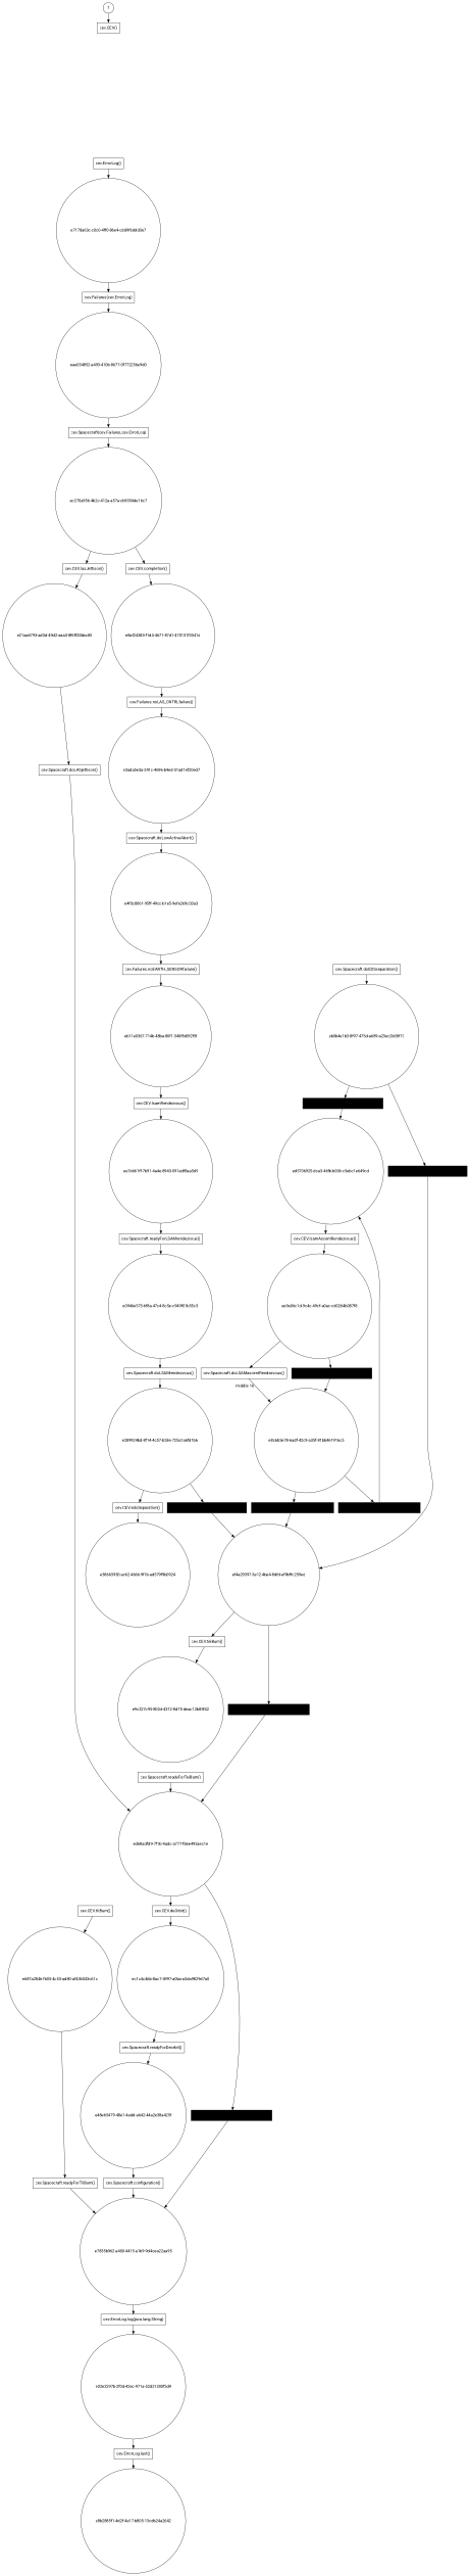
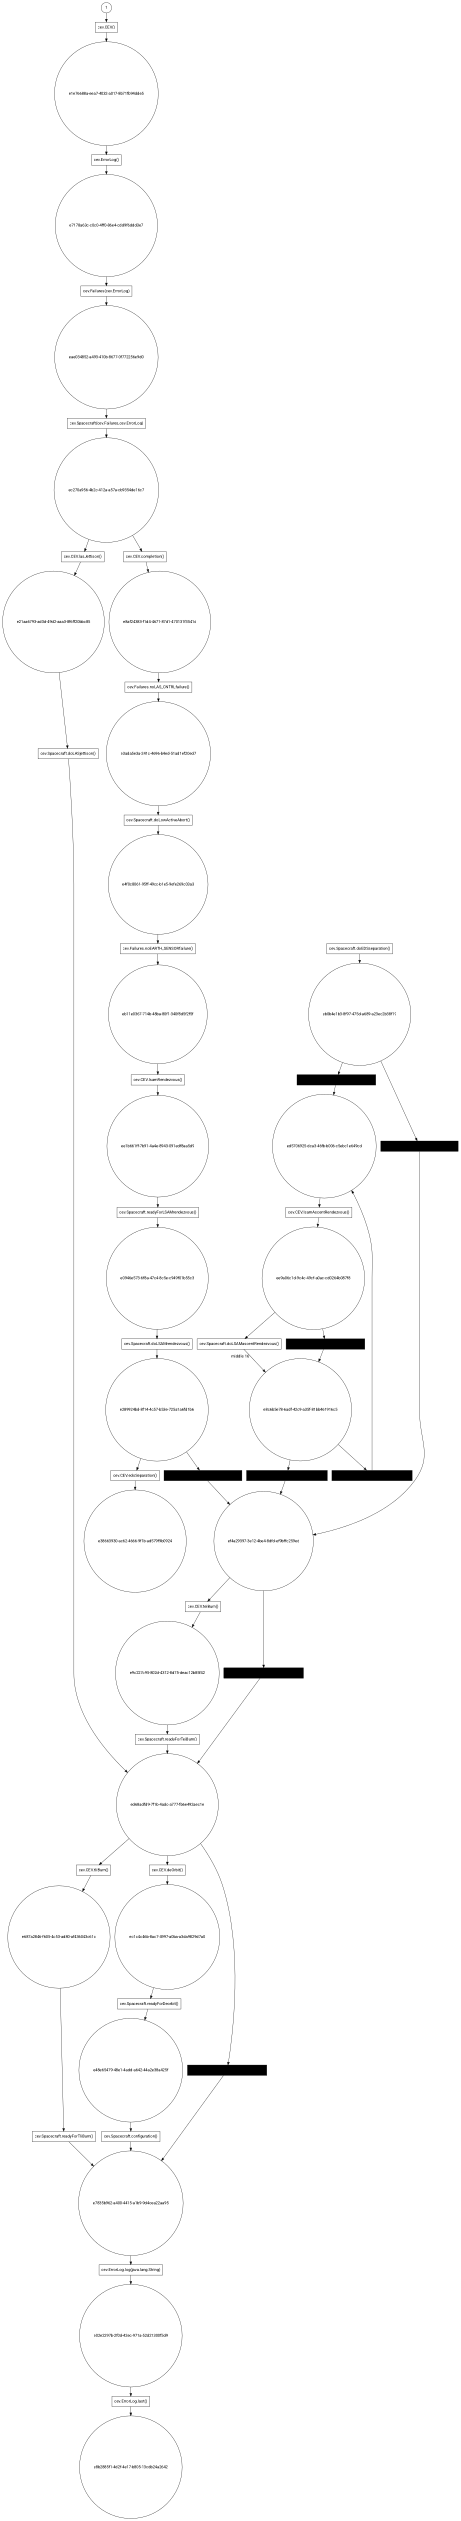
  digraph {
    compound=true
    fontname=Roboto
    nodesep=0.22
    rankdir=TD
    ranksep=0.44
    node [color="#000000" fillcolor="#ffffff" fontcolor="#000000" fontname=Roboto penwidth=1.0 shape=box style=filled]
    edge [arrowhead=normal arrowtail=none color="#000000" dir=both fontcolor="#000000" fontname=Roboto penwidth=1.0]
    "e9c227c95-802d-4312-8d75-deac12b85f42" [shape=circle]
    n2 [label="cev.Spacecraft.readyForTeiBurn()"]
    "ed68adfd9-7f1b-4adc-a777-fb6e492aec1e" [shape=circle]
    "e8af24383-f1d4-4671-87d1-470131f3541d" [shape=circle]
    n5 [label="cev.Failures.noLAS_CNTRLfailure()"]
    "e3ada5e3a-241c-4696-b4ed-51ad1ef20ed7" [shape=circle]
    n7 [label=1 shape=circle]
    n8 [label="cev.CEV()"]
+   "e1e76688a-eea7-4032-a017-8b71fb94dde5" [shape=circle]
    "e48e65479-48e1-4add-a642-44a2e38a425f" [shape=circle]
    n11 [label="cev.Spacecraft.configuration()"]
    "e7835b962-a400-4415-a1b9-9d4cea22aa95" [shape=circle]
    n13 [label="cev.Spacecraft.doLSAMrendezvous()"]
    "e289924bd-8f14-4c57-b53e-725a1a6fd1b6" [shape=circle]
    n15 [label="cev.CEV.edsSeparation()"]
    "eaef40cb9-ed14-47b5-9262-75496fbe4f62" [fillcolor="#000000"]
    "ee38832a3-4cde-448a-9df2-374c7761d5d3" [fillcolor="#000000"]
    "ed5706925-dca3-46fb-b006-c5ebc1e649cd" [shape=circle]
    n19 [label="cev.CEV.lsamAscentRendezvous()"]
    n20 [label="cev.CEV.lsamRendezvous()"]
    "ee1b661ff-7b91-4a4e-8943-091edf8aa5d9" [shape=circle]
    n22 [label="cev.Spacecraft.readyForLSAMrendezvous()"]
    "e7178a63c-c0c0-4ff0-86e4-cdd9f6ddd3e7" [shape=circle]
    n24 [label="cev.Failures(cev.ErrorLog)"]
    "eae034852-a493-410b-8677-0f772256e9d0" [shape=circle]
    "e8b2885f1-4d2f-4e17-b805-13cdb24a2642" [shape=circle]
    "e38663930-ac62-4666-9f1b-ad579f9b0924" [shape=circle]
    n28 [label="cev.ErrorLog.log(java.lang.String)"]
    "e02e2297b-2f0d-42ec-971a-52d21300f5d9" [shape=circle]
    "ee9a06c1d-9c4c-49cf-a0ac-cd0264b087f8" [shape=circle]
    n31 [label="cev.ErrorLog.last()"]
    "e967e30b5-468a-403e-a008-2f06223e791d" [fillcolor="#000000"]
    n33 [label="cev.CEV.tliBurn()"]
    n34 [label="cev.CEV.deOrbit()"]
    "e4e1b2663-791e-4f61-a1b8-3e99783a1e49" [fillcolor="#000000"]
    n36 [label="cev.CEV.teiBurn()"]
    "e0946e573-6f8a-47c4-8c5e-c949f01b55c3" [shape=circle]
    "e2803325d-8a01-4727-9f10-3237585637f3" [fillcolor="#000000"]
    "e687a2846-f605-4c53-ad80-af436043c61c" [shape=circle]
    n40 [label="cev.Spacecraft.readyForTliBurn()"]
    "ec1c4c46b-8ac7-4997-a0ba-a3da9829d7a0" [shape=circle]
    n42 [label="cev.Spacecraft.readyForDeorbit()"]
    "e4f0c8061-95ff-49cc-b1e5-9efe269c03a3" [shape=circle]
    n44 [label="cev.Failures.noEARTH_SENSORfailure()"]
    "eb11e0367-714b-48ba-80f1-340f8d5f2f5f" [shape=circle]
    n46 [label="cev.Spacecraft.doLowActiveAbort()"]
    "ef4a29397-3e12-4be4-8dfd-ef9bffc259ed" [shape=circle]
    "e52e71959-0cff-4c0d-975f-a8b964db4f29" [fillcolor="#000000"]
    n49 [label="cev.Spacecraft(cev.Failures,cev.ErrorLog)"]
    "ec270a956-4b2c-412a-a57a-cb9354de16c7" [shape=circle]
    n51 [label="cev.CEV.completion()"]
    n52 [label="cev.CEV.lasJettison()"]
    n53 [label="cev.ErrorLog()"]
    "e8e744d9a-f967-4f05-b2a1-9e6a1912863a" [fillcolor="#000000"]
    "e8c6b5e78-6adf-42c9-a35f-81bb461916c5" [shape=circle xlabel="middle 16"]
    "e812d5a3d-89ba-4337-8d10-0354e3c1009e" [fillcolor="#000000"]
    "eb0b4e1b3-8f97-475d-a689-a23ec2b38f19" [shape=circle]
    "e21aa6793-ad3d-49d2-aaa3-8f6ff20bbc85" [shape=circle]
    n59 [label="cev.Spacecraft.doLASjettison()"]
    n60 [label="cev.Spacecraft.doLSAMascentRendezvous()"]
    n61 [label="cev.Spacecraft.doEDSseparation()"]
+   "e9c227c95-802d-4312-8d75-deac12b85f42" -> n2
    n2 -> "ed68adfd9-7f1b-4adc-a777-fb6e492aec1e"
+   "ed68adfd9-7f1b-4adc-a777-fb6e492aec1e" -> n33
    "ed68adfd9-7f1b-4adc-a777-fb6e492aec1e" -> n34
    "ed68adfd9-7f1b-4adc-a777-fb6e492aec1e" -> "e4e1b2663-791e-4f61-a1b8-3e99783a1e49"
    "e8af24383-f1d4-4671-87d1-470131f3541d" -> n5
    n5 -> "e3ada5e3a-241c-4696-b4ed-51ad1ef20ed7"
    "e3ada5e3a-241c-4696-b4ed-51ad1ef20ed7" -> n46
    n7 -> n8
+   n8 -> "e1e76688a-eea7-4032-a017-8b71fb94dde5"
+   "e1e76688a-eea7-4032-a017-8b71fb94dde5" -> n53
    "e48e65479-48e1-4add-a642-44a2e38a425f" -> n11
    n11 -> "e7835b962-a400-4415-a1b9-9d4cea22aa95"
    "e7835b962-a400-4415-a1b9-9d4cea22aa95" -> n28
    n13 -> "e289924bd-8f14-4c57-b53e-725a1a6fd1b6"
    "e289924bd-8f14-4c57-b53e-725a1a6fd1b6" -> n15
    "e289924bd-8f14-4c57-b53e-725a1a6fd1b6" -> "eaef40cb9-ed14-47b5-9262-75496fbe4f62"
    n15 -> "e38663930-ac62-4666-9f1b-ad579f9b0924"
    "eaef40cb9-ed14-47b5-9262-75496fbe4f62" -> "ef4a29397-3e12-4be4-8dfd-ef9bffc259ed"
    "ee38832a3-4cde-448a-9df2-374c7761d5d3" -> "ed5706925-dca3-46fb-b006-c5ebc1e649cd"
    "ed5706925-dca3-46fb-b006-c5ebc1e649cd" -> n19
    n19 -> "ee9a06c1d-9c4c-49cf-a0ac-cd0264b087f8"
    n20 -> "ee1b661ff-7b91-4a4e-8943-091edf8aa5d9"
    "ee1b661ff-7b91-4a4e-8943-091edf8aa5d9" -> n22
    n22 -> "e0946e573-6f8a-47c4-8c5e-c949f01b55c3"
    "e7178a63c-c0c0-4ff0-86e4-cdd9f6ddd3e7" -> n24
    n24 -> "eae034852-a493-410b-8677-0f772256e9d0"
    "eae034852-a493-410b-8677-0f772256e9d0" -> n49
    n28 -> "e02e2297b-2f0d-42ec-971a-52d21300f5d9"
    "e02e2297b-2f0d-42ec-971a-52d21300f5d9" -> n31
    "ee9a06c1d-9c4c-49cf-a0ac-cd0264b087f8" -> "e8e744d9a-f967-4f05-b2a1-9e6a1912863a"
    "ee9a06c1d-9c4c-49cf-a0ac-cd0264b087f8" -> n60
    n31 -> "e8b2885f1-4d2f-4e17-b805-13cdb24a2642"
    "e967e30b5-468a-403e-a008-2f06223e791d" -> "ed68adfd9-7f1b-4adc-a777-fb6e492aec1e"
    n33 -> "e687a2846-f605-4c53-ad80-af436043c61c"
    n34 -> "ec1c4c46b-8ac7-4997-a0ba-a3da9829d7a0"
    "e4e1b2663-791e-4f61-a1b8-3e99783a1e49" -> "e7835b962-a400-4415-a1b9-9d4cea22aa95"
    n36 -> "e9c227c95-802d-4312-8d75-deac12b85f42"
    "e0946e573-6f8a-47c4-8c5e-c949f01b55c3" -> n13
    "e2803325d-8a01-4727-9f10-3237585637f3" -> "ed5706925-dca3-46fb-b006-c5ebc1e649cd"
    "e687a2846-f605-4c53-ad80-af436043c61c" -> n40
    n40 -> "e7835b962-a400-4415-a1b9-9d4cea22aa95"
    "ec1c4c46b-8ac7-4997-a0ba-a3da9829d7a0" -> n42
    n42 -> "e48e65479-48e1-4add-a642-44a2e38a425f"
    "e4f0c8061-95ff-49cc-b1e5-9efe269c03a3" -> n44
    n44 -> "eb11e0367-714b-48ba-80f1-340f8d5f2f5f"
    "eb11e0367-714b-48ba-80f1-340f8d5f2f5f" -> n20
    n46 -> "e4f0c8061-95ff-49cc-b1e5-9efe269c03a3"
    "ef4a29397-3e12-4be4-8dfd-ef9bffc259ed" -> "e967e30b5-468a-403e-a008-2f06223e791d"
    "ef4a29397-3e12-4be4-8dfd-ef9bffc259ed" -> n36
    "e52e71959-0cff-4c0d-975f-a8b964db4f29" -> "ef4a29397-3e12-4be4-8dfd-ef9bffc259ed"
    n49 -> "ec270a956-4b2c-412a-a57a-cb9354de16c7"
    "ec270a956-4b2c-412a-a57a-cb9354de16c7" -> n51
    "ec270a956-4b2c-412a-a57a-cb9354de16c7" -> n52
    n51 -> "e8af24383-f1d4-4671-87d1-470131f3541d"
    n52 -> "e21aa6793-ad3d-49d2-aaa3-8f6ff20bbc85"
    n53 -> "e7178a63c-c0c0-4ff0-86e4-cdd9f6ddd3e7"
    "e8e744d9a-f967-4f05-b2a1-9e6a1912863a" -> "e8c6b5e78-6adf-42c9-a35f-81bb461916c5"
    "e8c6b5e78-6adf-42c9-a35f-81bb461916c5" -> "ee38832a3-4cde-448a-9df2-374c7761d5d3"
    "e8c6b5e78-6adf-42c9-a35f-81bb461916c5" -> "e812d5a3d-89ba-4337-8d10-0354e3c1009e"
    "e812d5a3d-89ba-4337-8d10-0354e3c1009e" -> "ef4a29397-3e12-4be4-8dfd-ef9bffc259ed"
    "eb0b4e1b3-8f97-475d-a689-a23ec2b38f19" -> "e2803325d-8a01-4727-9f10-3237585637f3"
    "eb0b4e1b3-8f97-475d-a689-a23ec2b38f19" -> "e52e71959-0cff-4c0d-975f-a8b964db4f29"
    "e21aa6793-ad3d-49d2-aaa3-8f6ff20bbc85" -> n59
    n59 -> "ed68adfd9-7f1b-4adc-a777-fb6e492aec1e"
    n60 -> "e8c6b5e78-6adf-42c9-a35f-81bb461916c5"
    n61 -> "eb0b4e1b3-8f97-475d-a689-a23ec2b38f19"
  }
